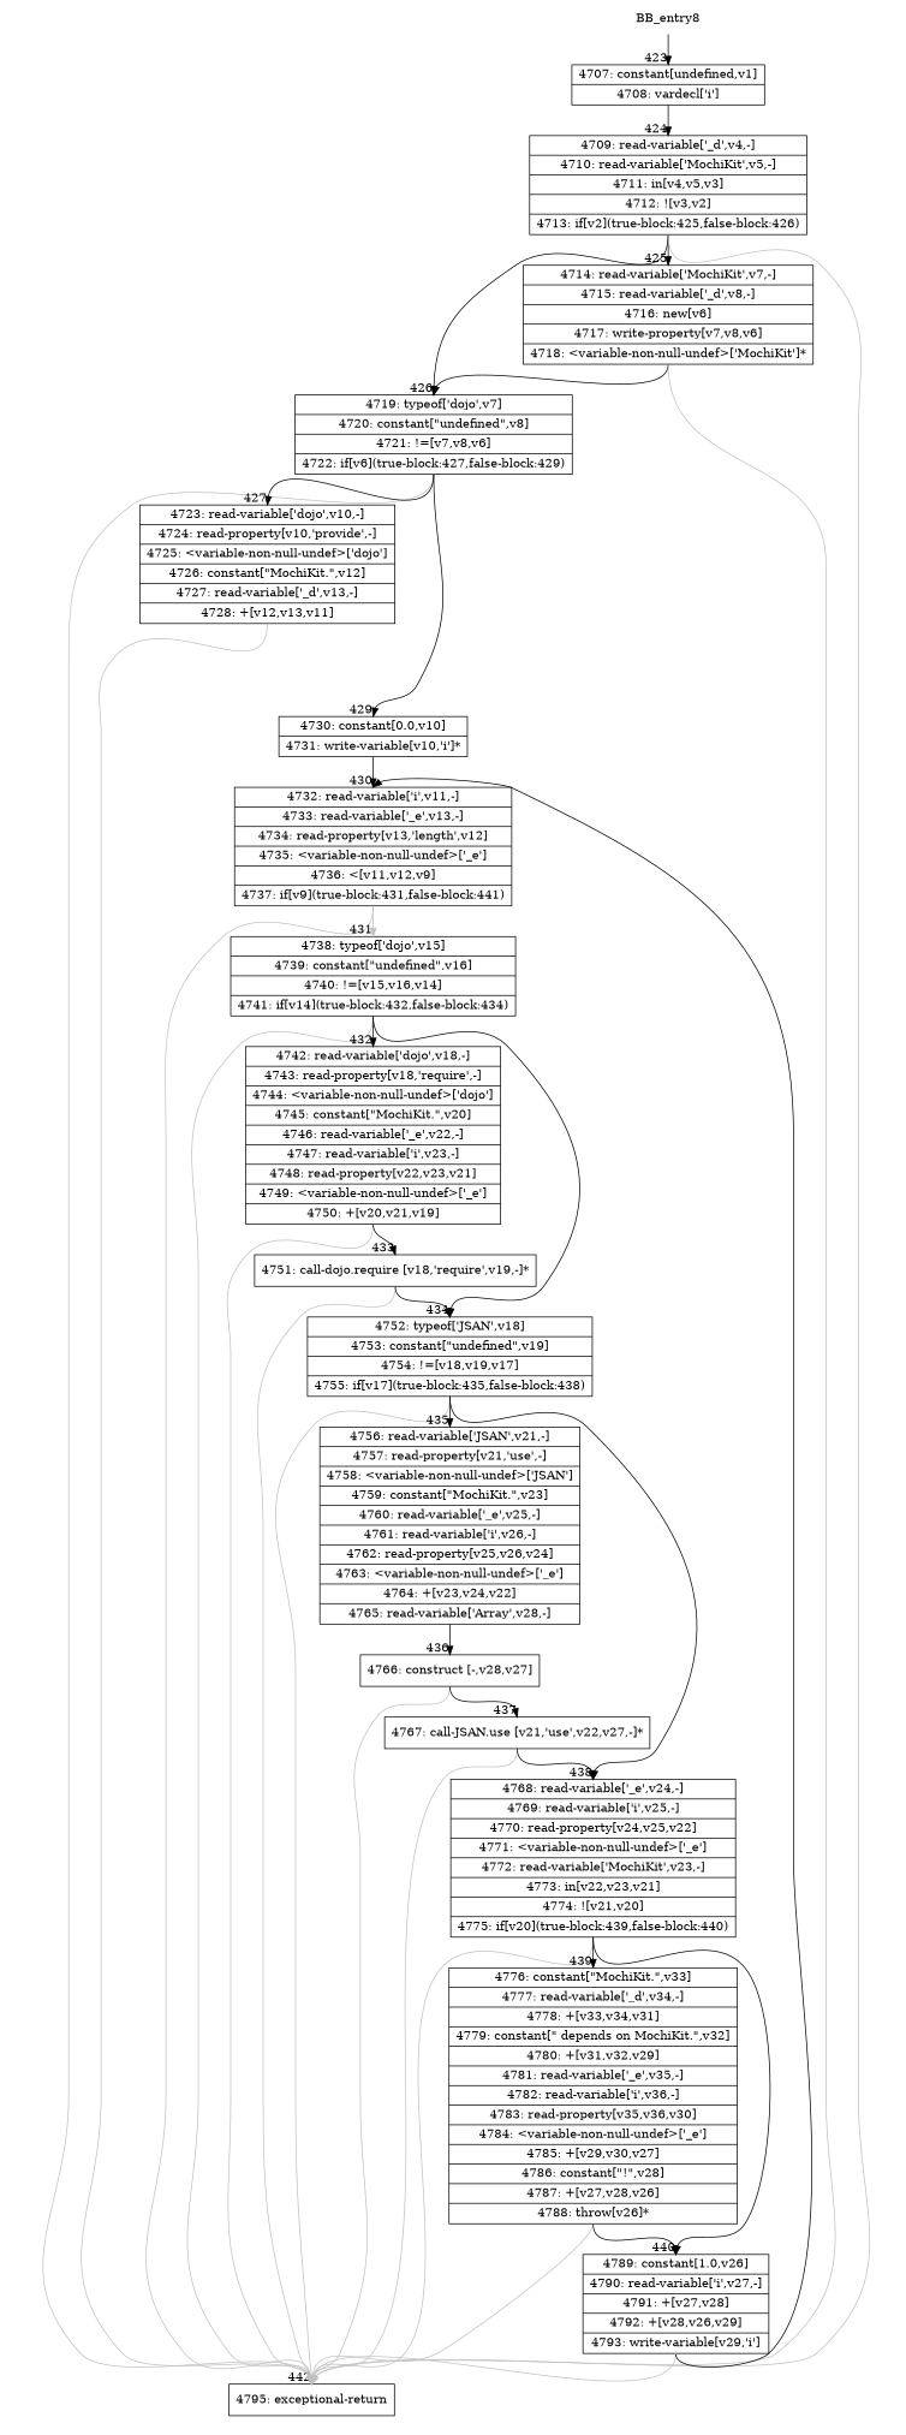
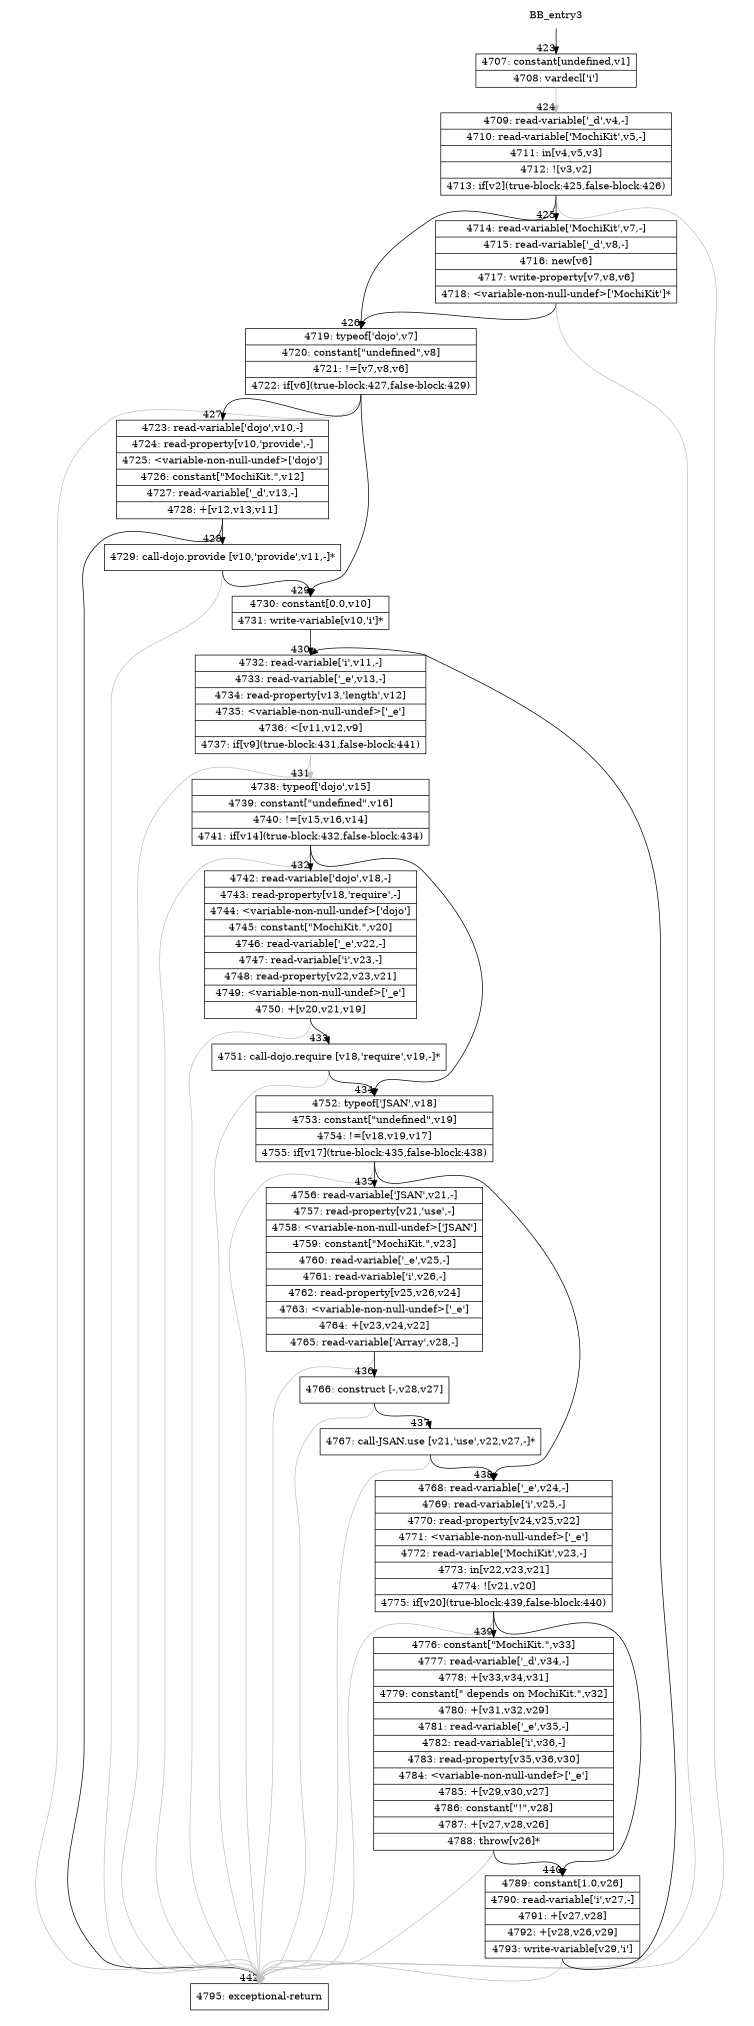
  digraph {
    rankdir=TD
    node [shape=record]
    edge [headport=n tailport=s]
-   BB_entry8 [shape=none]
+   BB_entry8 [shape=none label=BB_entry3]
    n2 [label="{4707: constant[undefined,v1]|4708: vardecl['i']}"]
    n3 [label="{4709: read-variable['_d',v4,-]|4710: read-variable['MochiKit',v5,-]|4711: in[v4,v5,v3]|4712: ![v3,v2]|4713: if[v2](true-block:425,false-block:426)}"]
    n4 [label="{4714: read-variable['MochiKit',v7,-]|4715: read-variable['_d',v8,-]|4716: new[v6]|4717: write-property[v7,v8,v6]|4718: \<variable-non-null-undef\>['MochiKit']*}"]
    n5 [label="{4719: typeof['dojo',v7]|4720: constant[\"undefined\",v8]|4721: !=[v7,v8,v6]|4722: if[v6](true-block:427,false-block:429)}"]
    n6 [label="{4795: exceptional-return}"]
    n7 [label="{4723: read-variable['dojo',v10,-]|4724: read-property[v10,'provide',-]|4725: \<variable-non-null-undef\>['dojo']|4726: constant[\"MochiKit.\",v12]|4727: read-variable['_d',v13,-]|4728: +[v12,v13,v11]}"]
    n8 [label="{4730: constant[0.0,v10]|4731: write-variable[v10,'i']*}"]
+   n9 [label="{4729: call-dojo.provide [v10,'provide',v11,-]*}"]
    n10 [label="{4732: read-variable['i',v11,-]|4733: read-variable['_e',v13,-]|4734: read-property[v13,'length',v12]|4735: \<variable-non-null-undef\>['_e']|4736: \<[v11,v12,v9]|4737: if[v9](true-block:431,false-block:441)}"]
    n11 [label="{4738: typeof['dojo',v15]|4739: constant[\"undefined\",v16]|4740: !=[v15,v16,v14]|4741: if[v14](true-block:432,false-block:434)}"]
    n12 [label="{4742: read-variable['dojo',v18,-]|4743: read-property[v18,'require',-]|4744: \<variable-non-null-undef\>['dojo']|4745: constant[\"MochiKit.\",v20]|4746: read-variable['_e',v22,-]|4747: read-variable['i',v23,-]|4748: read-property[v22,v23,v21]|4749: \<variable-non-null-undef\>['_e']|4750: +[v20,v21,v19]}"]
    n13 [label="{4752: typeof['JSAN',v18]|4753: constant[\"undefined\",v19]|4754: !=[v18,v19,v17]|4755: if[v17](true-block:435,false-block:438)}"]
    n14 [label="{4751: call-dojo.require [v18,'require',v19,-]*}"]
    n15 [label="{4756: read-variable['JSAN',v21,-]|4757: read-property[v21,'use',-]|4758: \<variable-non-null-undef\>['JSAN']|4759: constant[\"MochiKit.\",v23]|4760: read-variable['_e',v25,-]|4761: read-variable['i',v26,-]|4762: read-property[v25,v26,v24]|4763: \<variable-non-null-undef\>['_e']|4764: +[v23,v24,v22]|4765: read-variable['Array',v28,-]}"]
    n16 [label="{4768: read-variable['_e',v24,-]|4769: read-variable['i',v25,-]|4770: read-property[v24,v25,v22]|4771: \<variable-non-null-undef\>['_e']|4772: read-variable['MochiKit',v23,-]|4773: in[v22,v23,v21]|4774: ![v21,v20]|4775: if[v20](true-block:439,false-block:440)}"]
    n17 [label="{4766: construct [-,v28,v27]}"]
    n18 [label="{4776: constant[\"MochiKit.\",v33]|4777: read-variable['_d',v34,-]|4778: +[v33,v34,v31]|4779: constant[\" depends on MochiKit.\",v32]|4780: +[v31,v32,v29]|4781: read-variable['_e',v35,-]|4782: read-variable['i',v36,-]|4783: read-property[v35,v36,v30]|4784: \<variable-non-null-undef\>['_e']|4785: +[v29,v30,v27]|4786: constant[\"!\",v28]|4787: +[v27,v28,v26]|4788: throw[v26]*}"]
    n19 [label="{4789: constant[1.0,v26]|4790: read-variable['i',v27,-]|4791: +[v27,v28]|4792: +[v28,v26,v29]|4793: write-variable[v29,'i']}"]
    n20 [label="{4767: call-JSAN.use [v21,'use',v22,v27,-]*}"]
    BB_entry8 -> n2 [headlabel="    423"]
-   n2 -> n3 [headlabel="      424"]
+   n2 -> n3 [headlabel="      424" color=gray]
    n3 -> n4 [headlabel="      425"]
    n3 -> n5 [headlabel="      426"]
    n3 -> n6 [color=gray headlabel="      442"]
    n4 -> n5
    n4 -> n6 [color=gray]
    n5 -> n6 [color=gray]
    n5 -> n7 [headlabel="      427"]
    n5 -> n8 [headlabel="      429"]
-   n7 -> n6 [color=gray]
+   n7 -> n6 [color=black]
+   n7 -> n9 [headlabel="      428"]
    n8 -> n10 [headlabel="      430"]
+   n9 -> n6 [color=gray]
+   n9 -> n8
    n10 -> n6 [color=gray]
    n10 -> n11 [color=gray headlabel="      431"]
    n11 -> n6 [color=gray]
    n11 -> n12 [headlabel="      432"]
    n11 -> n13 [headlabel="      434"]
    n12 -> n6 [color=gray]
    n12 -> n14 [headlabel="      433"]
    n13 -> n6 [color=gray]
    n13 -> n15 [headlabel="      435"]
    n13 -> n16 [headlabel="      438"]
    n14 -> n6 [color=gray]
    n14 -> n13
+   n15 -> n6 [color=gray]
    n15 -> n17 [headlabel="      436"]
    n16 -> n6 [color=gray]
    n16 -> n18 [headlabel="      439"]
    n16 -> n19 [headlabel="      440"]
    n17 -> n6 [color=gray]
    n17 -> n20 [headlabel="      437"]
    n18 -> n6 [color=gray]
    n18 -> n19
    n19 -> n6 [color=gray]
    n19 -> n10
    n20 -> n6 [color=gray]
    n20 -> n16
  }
